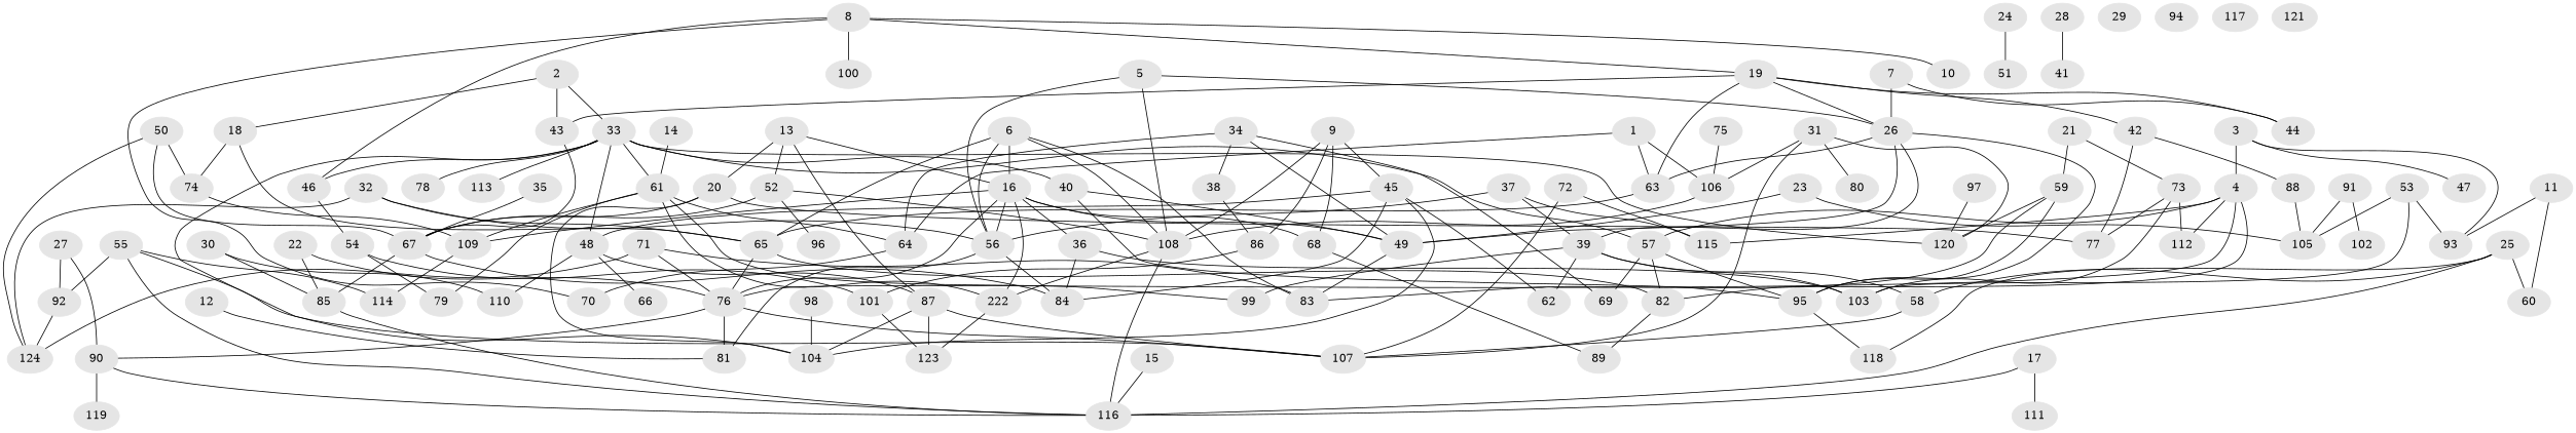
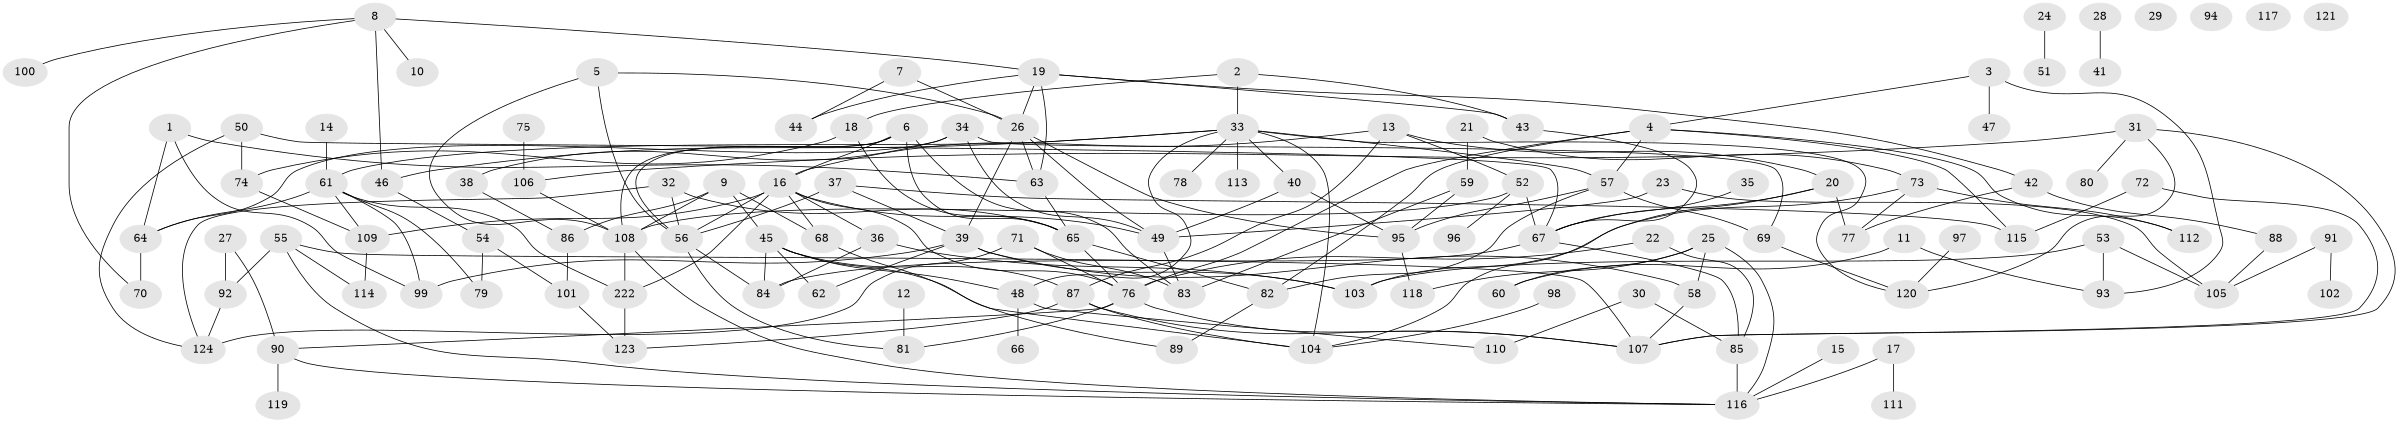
  graph {
    node [color=gray90 style=filled]
    1
    63
    64
    99
    65
    70
    2
    18
    33
    43
    74
    57
    46
    61
    104
    120
    40
    48
    78
    113
    67
    3
    4
    47
    93
    76
    82
    112
    115
    95
    69
    81
    90
    107
    89
    5
    26
    56
    108
    49
    39
    84
    116
    n44 [label=222]
    6
    16
    83
    68
    36
    109
    7
    44
    23
    105
    8
    10
    19
    100
    42
    54
    9
    45
    86
    62
    101
    11
    60
    12
    13
    20
    52
    87
    77
    96
    123
    14
    79
    15
    103
    114
    17
    111
    88
    85
    21
    59
    73
    22
    24
    51
    25
    58
    118
    27
    92
    119
    124
    28
    41
    29
    30
    110
    31
    80
    106
    32
    66
    34
    38
    35
    37
    50
    53
    55
    71
    72
    75
    91
    102
    94
    97
    98
    117
    121
    1 -- 63
    1 -- 64
-   1 -- 106
+   1 -- 99
    63 -- 65
    64 -- 70
    65 -- 76
    65 -- 82
    2 -- 18
    2 -- 33
    2 -- 43
    18 -- 65
    18 -- 74
    33 -- 57
    33 -- 46
    33 -- 61
    33 -- 104
    33 -- 120
    33 -- 40
    33 -- 48
    33 -- 78
    33 -- 113
    43 -- 67
    74 -- 109
    57 -- 82
    57 -- 95
    57 -- 69
    46 -- 54
    61 -- 64
    61 -- 99
    61 -- n44
    61 -- 109
    61 -- 79
    40 -- 95
    40 -- 49
-   48 -- 87
+   45 -- 87
    48 -- 110
    48 -- 66
    67 -- 84
    67 -- 85
    3 -- 4
    3 -- 47
    3 -- 93
    4 -- 57
    4 -- 76
    4 -- 82
    4 -- 112
    4 -- 115
    76 -- 81
    76 -- 90
    76 -- 107
    82 -- 89
    95 -- 118
    90 -- 116
    90 -- 119
    5 -- 26
    5 -- 56
    5 -- 108
    26 -- 63
    26 -- 95
    26 -- 49
    26 -- 39
    56 -- 81
    56 -- 84
    108 -- 116
    108 -- n44
    49 -- 83
    39 -- 99
    39 -- 62
    39 -- 103
    39 -- 58
    n44 -- 123
    6 -- 65
    6 -- 56
    6 -- 108
    6 -- 16
    6 -- 83
    16 -- 76
    16 -- 56
    16 -- 49
    16 -- n44
    16 -- 68
    16 -- 36
    16 -- 109
    68 -- 89
    36 -- 84
    36 -- 103
    109 -- 114
    7 -- 26
    7 -- 44
    23 -- 49
    23 -- 105
    8 -- 70
    8 -- 46
    8 -- 10
    8 -- 19
    8 -- 100
    19 -- 63
    19 -- 43
    19 -- 26
    19 -- 44
    19 -- 42
    42 -- 77
    42 -- 88
    54 -- 101
    54 -- 79
    9 -- 108
    9 -- 68
    9 -- 45
    9 -- 86
    45 -- 104
    45 -- 48
    45 -- 84
    45 -- 62
    86 -- 101
    101 -- 123
    11 -- 93
    11 -- 60
    12 -- 81
    13 -- 16
    13 -- 20
    13 -- 52
    13 -- 87
    20 -- 104
    20 -- 67
    20 -- 77
    52 -- 67
    52 -- 108
    52 -- 96
    87 -- 104
    87 -- 107
    87 -- 123
    14 -- 61
    15 -- 116
    17 -- 116
    17 -- 111
    88 -- 105
    85 -- 116
    21 -- 59
    21 -- 73
-   59 -- 120
+   69 -- 120
    59 -- 95
    59 -- 83
    73 -- 112
    73 -- 77
    73 -- 103
    22 -- 76
    22 -- 85
    24 -- 51
    25 -- 116
    25 -- 60
    25 -- 58
    25 -- 118
    58 -- 107
    27 -- 90
    27 -- 92
    92 -- 124
    28 -- 41
    30 -- 85
    30 -- 110
    31 -- 120
    31 -- 107
    31 -- 80
    31 -- 106
    106 -- 108
    32 -- 65
    32 -- 56
    32 -- 124
    34 -- 64
    34 -- 69
    34 -- 49
    34 -- 38
    38 -- 86
    35 -- 67
    37 -- 115
    37 -- 56
    37 -- 39
    50 -- 74
    50 -- 67
    50 -- 124
    53 -- 93
    53 -- 105
    53 -- 103
    55 -- 107
    55 -- 116
    55 -- 114
    55 -- 92
    71 -- 76
    71 -- 83
    71 -- 124
    72 -- 115
    72 -- 107
    75 -- 106
    91 -- 105
    91 -- 102
    97 -- 120
    98 -- 104
  }
